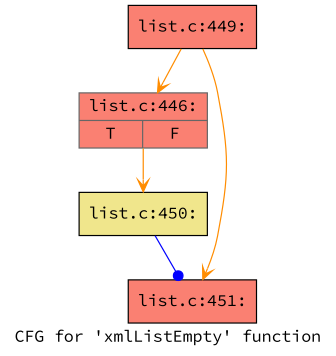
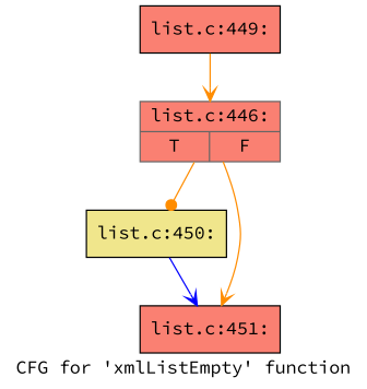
  digraph {
    fontname="Source Code Pro"
    label="CFG for 'xmlListEmpty' function"
    node [color=black fillcolor=salmon fontname="Source Code Pro" shape=record style=filled]
    edge [arrowhead=dot color=darkorange fontname="Source Code Pro"]
    n1 [color=gray40 label="{list.c:446:|{<s0>T|<s1>F}}"]
    n2 [fillcolor=khaki label="{list.c:450:}"]
    n3 [label="{list.c:449:}"]
    n4 [label="{list.c:451:}"]
-   n1 -> n2 [arrowhead=vee]
-   n2 -> n4 [color=blue]
+   n1 -> n2
+   n2 -> n4 [arrowhead=vee color=blue]
    n3 -> n1 [arrowhead=vee]
-   n3 -> n4 [arrowhead=vee]
+   n1 -> n4 [arrowhead=vee]
  }
